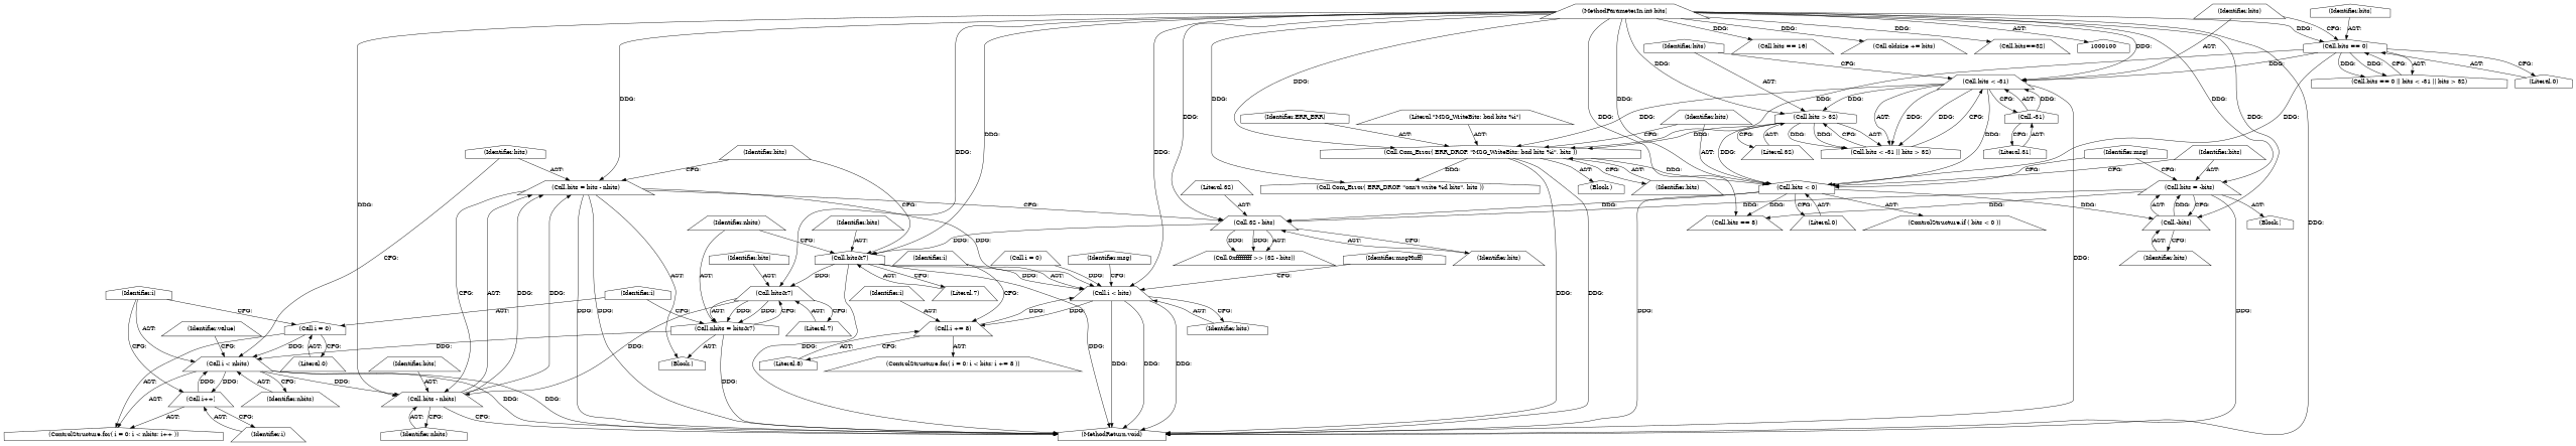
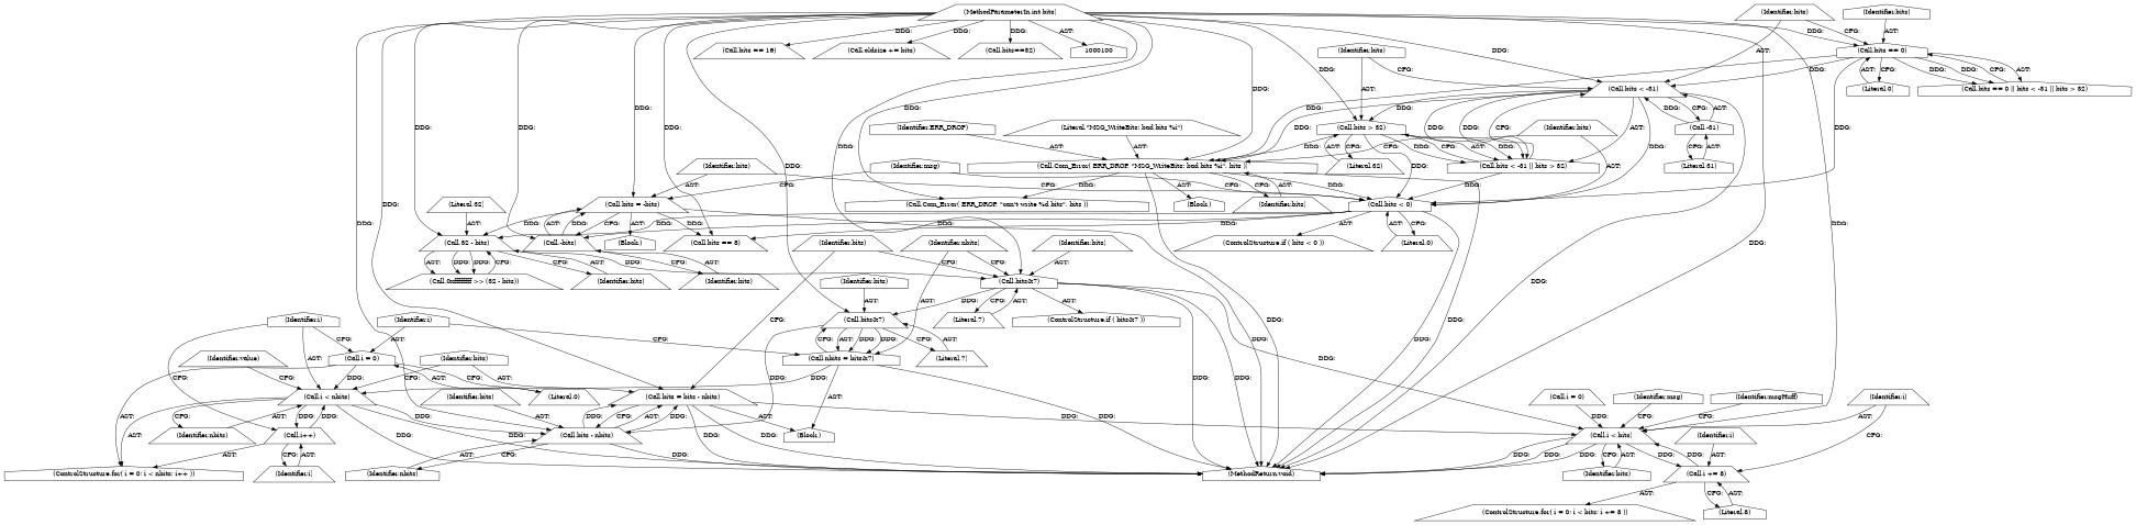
  digraph {
    node [shape=trapezium]
    n1 [label="(Call,bits = bits - nbits)"]
    n2 [label="(Call,bits - nbits)"]
    n3 [label="(Call,i < bits)"]
    n4 [label="(MethodReturn,void)" shape=house]
    n5 [label="(Block,)" shape=house]
    n6 [label="(Identifier,nbits)" shape=house]
    n7 [label="(Call,i += 8)"]
    n8 [label="(Identifier,bits)" shape=house]
    n9 [label="(Call,bits&7)"]
    n10 [label="(Call,nbits = bits&7)" shape=house]
    n11 [label="(Literal,7)"]
    n12 [label="(Call,i < nbits)"]
    n13 [label="(Call,bits&7)" shape=house]
    n14 [label="(Literal,7)"]
+   n15 [label="(ControlStructure,if ( bits&7 ))" shape=house]
    n16 [label="(Call,32 - bits)"]
    n17 [label="(Call,0xffffffff >> (32 - bits))"]
    n18 [label="(Identifier,bits)"]
    n19 [label="(Call,bits = -bits)"]
    n20 [label="(Call,-bits)"]
    n21 [label="(Call,bits == 8)"]
    n22 [label="(Block,)" shape=house]
    n23 [label="(Identifier,bits)"]
    n24 [label="(Call,bits < 0)" shape=house]
    n25 [label="(Literal,0)"]
    n26 [label="(ControlStructure,if ( bits < 0 ))"]
    n27 [label="(Call,bits < -31)"]
    n28 [label="(Call,-31)" shape=house]
    n29 [label="(Call,Com_Error( ERR_DROP, \"MSG_WriteBits: bad bits %i\", bits ))" shape=house]
    n30 [label="(Call,bits > 32)" shape=house]
    n31 [label="(Call,bits < -31 || bits > 32)" shape=house]
    n32 [label="(Literal,31)" shape=house]
    n33 [label="(Call,Com_Error( ERR_DROP, \"can't write %d bits\", bits ))" shape=house]
    n34 [label="(Block,)" shape=house]
    n35 [label="(Identifier,bits)"]
    n36 [label="(Literal,32)"]
    n37 [label="(Call,bits == 0)" shape=house]
    n38 [label="(Call,bits == 0 || bits < -31 || bits > 32)" shape=house]
    n39 [label="(Literal,0)" shape=house]
    n40 [label="(MethodParameterIn,int bits)"]
    n41 [label="(Call,bits == 16)"]
    n42 [label="(Call,oldsize += bits)"]
    n43 [label="(Call,bits==32)"]
    1000100 [shape=house]
    n45 [label="(Call,i++)"]
    n46 [label="(ControlStructure,for( i = 0; i < nbits; i++ ))" shape=house]
    n47 [label="(Identifier,nbits)"]
    n48 [label="(Identifier,i)"]
    n49 [label="(Call,i = 0)" shape=house]
    n50 [label="(Literal,0)"]
    n51 [label="(ControlStructure,for( i = 0; i < bits; i += 8 ))"]
    n52 [label="(Literal,8)" shape=house]
    n53 [label="(Identifier,bits)"]
    n54 [label="(Identifier,bits)" shape=house]
-   n55 [label="(Identifier,ERR_ERR)" shape=house]
+   n55 [label="(Identifier,ERR_DROP)" shape=house]
    n56 [label="(Identifier,i)"]
    n57 [label="(Literal,32)"]
    n58 [label="(Identifier,bits)"]
    n59 [label="(Identifier,i)"]
    n60 [label="(Identifier,i)" shape=house]
    n61 [label="(Identifier,bits)"]
    n62 [label="(Identifier,bits)" shape=house]
    n63 [label="(Identifier,bits)"]
    n64 [label="(Identifier,bits)" shape=house]
    n65 [label="(Identifier,nbits)"]
    n66 [label="(Identifier,bits)" shape=house]
    n67 [label="(Identifier,value)"]
    n68 [label="(Identifier,msg)" shape=house]
    n69 [label="(Identifier,bits)"]
    n70 [label="(Call,i = 0)"]
    n71 [label="(Identifier,bits)"]
    n72 [label="(Identifier,i)" shape=house]
    n73 [label="(Identifier,msg)" shape=house]
    n74 [label="(Identifier,msgHuff)" shape=house]
    n75 [label="(Literal,\"MSG_WriteBits: bad bits %i\")"]
    n1 -> n2 [label="CFG: "]
    n1 -> n3 [label="DDG: "]
    n1 -> n4 [label="DDG: "]
    n1 -> n4 [label="DDG: "]
    n1 -> n5 [label="AST: "]
    n2 -> n1 [label="AST: "]
    n2 -> n1 [label="DDG: "]
    n2 -> n1 [label="DDG: "]
-   n2 -> n4 [label="CFG: "]
+   n2 -> n4 [label="DDG: "]
    n2 -> n6 [label="CFG: "]
    n3 -> n4 [label="DDG: "]
    n3 -> n4 [label="DDG: "]
    n3 -> n4 [label="DDG: "]
    n3 -> n7 [label="DDG: "]
    n3 -> n8 [label="CFG: "]
    n6 -> n2 [label="AST: "]
    n7 -> n3 [label="DDG: "]
    n7 -> n51 [label="AST: "]
    n7 -> n52 [label="CFG: "]
    n8 -> n3 [label="AST: "]
    n9 -> n2 [label="DDG: "]
    n9 -> n10 [label="AST: "]
    n9 -> n10 [label="DDG: "]
    n9 -> n10 [label="DDG: "]
    n9 -> n11 [label="CFG: "]
    n10 -> n4 [label="DDG: "]
    n10 -> n5 [label="AST: "]
    n10 -> n9 [label="CFG: "]
    n10 -> n12 [label="DDG: "]
    n11 -> n9 [label="AST: "]
    n12 -> n2 [label="DDG: "]
    n12 -> n4 [label="DDG: "]
    n12 -> n4 [label="DDG: "]
    n12 -> n45 [label="DDG: "]
    n12 -> n46 [label="AST: "]
    n12 -> n47 [label="CFG: "]
    n13 -> n3 [label="DDG: "]
    n13 -> n4 [label="DDG: "]
    n13 -> n4 [label="DDG: "]
    n13 -> n9 [label="DDG: "]
    n13 -> n14 [label="CFG: "]
+   n13 -> n15 [label="AST: "]
    n14 -> n13 [label="AST: "]
    n16 -> n13 [label="DDG: "]
    n16 -> n17 [label="AST: "]
    n16 -> n17 [label="DDG: "]
    n16 -> n17 [label="DDG: "]
    n16 -> n18 [label="CFG: "]
-   n1 -> n16 [label="CFG: "]
+   n17 -> n16 [label="CFG: "]
    n18 -> n16 [label="AST: "]
    n19 -> n4 [label="DDG: "]
    n19 -> n16 [label="DDG: "]
    n19 -> n20 [label="CFG: "]
    n19 -> n21 [label="DDG: "]
    n19 -> n22 [label="AST: "]
    n20 -> n19 [label="AST: "]
    n20 -> n19 [label="DDG: "]
    n20 -> n23 [label="CFG: "]
    n23 -> n20 [label="AST: "]
    n24 -> n4 [label="DDG: "]
    n24 -> n16 [label="DDG: "]
    n24 -> n20 [label="DDG: "]
    n24 -> n21 [label="DDG: "]
    n24 -> n25 [label="CFG: "]
    n24 -> n26 [label="AST: "]
    n25 -> n24 [label="AST: "]
    n27 -> n4 [label="DDG: "]
    n27 -> n24 [label="DDG: "]
    n27 -> n28 [label="CFG: "]
    n27 -> n29 [label="DDG: "]
    n27 -> n30 [label="DDG: "]
    n27 -> n31 [label="AST: "]
    n27 -> n31 [label="DDG: "]
    n27 -> n31 [label="DDG: "]
    n28 -> n27 [label="AST: "]
    n28 -> n27 [label="DDG: "]
    n28 -> n32 [label="CFG: "]
    n29 -> n4 [label="DDG: "]
    n29 -> n4 [label="DDG: "]
    n29 -> n24 [label="DDG: "]
    n29 -> n33 [label="DDG: "]
    n29 -> n34 [label="AST: "]
    n29 -> n35 [label="CFG: "]
    n30 -> n24 [label="DDG: "]
    n30 -> n29 [label="DDG: "]
    n30 -> n31 [label="AST: "]
    n30 -> n31 [label="DDG: "]
    n30 -> n31 [label="DDG: "]
    n30 -> n36 [label="CFG: "]
    n31 -> n27 [label="CFG: "]
    n31 -> n30 [label="CFG: "]
    n32 -> n28 [label="AST: "]
    n35 -> n29 [label="AST: "]
    n36 -> n30 [label="AST: "]
    n37 -> n24 [label="DDG: "]
    n37 -> n27 [label="DDG: "]
    n37 -> n29 [label="DDG: "]
    n37 -> n38 [label="AST: "]
    n37 -> n38 [label="DDG: "]
    n37 -> n38 [label="DDG: "]
    n37 -> n39 [label="CFG: "]
    n38 -> n37 [label="CFG: "]
    n39 -> n37 [label="AST: "]
    n40 -> n1 [label="DDG: "]
    n40 -> n2 [label="DDG: "]
    n40 -> n3 [label="DDG: "]
    n40 -> n4 [label="DDG: "]
    n40 -> n9 [label="DDG: "]
    n40 -> n13 [label="DDG: "]
    n40 -> n16 [label="DDG: "]
    n40 -> n19 [label="DDG: "]
    n40 -> n20 [label="DDG: "]
    n40 -> n21 [label="DDG: "]
-   n40 -> n24 [label="DDG: "]
+   n31 -> n24 [label="DDG: "]
    n40 -> n27 [label="DDG: "]
    n40 -> n29 [label="DDG: "]
    n40 -> n30 [label="DDG: "]
    n40 -> n33 [label="DDG: "]
    n40 -> n37 [label="DDG: "]
    n40 -> n41 [label="DDG: "]
    n40 -> n42 [label="DDG: "]
    n40 -> n43 [label="DDG: "]
    n40 -> 1000100 [label="AST: "]
    n45 -> n12 [label="DDG: "]
    n45 -> n46 [label="AST: "]
    n45 -> n48 [label="CFG: "]
    n47 -> n12 [label="AST: "]
    n48 -> n45 [label="AST: "]
    n49 -> n12 [label="DDG: "]
    n49 -> n46 [label="AST: "]
    n49 -> n50 [label="CFG: "]
    n50 -> n49 [label="AST: "]
    n52 -> n7 [label="AST: "]
    n53 -> n19 [label="AST: "]
    n53 -> n24 [label="CFG: "]
    n54 -> n27 [label="CFG: "]
    n54 -> n30 [label="AST: "]
    n55 -> n29 [label="AST: "]
    n56 -> n3 [label="AST: "]
    n56 -> n7 [label="CFG: "]
    n57 -> n16 [label="AST: "]
    n58 -> n24 [label="AST: "]
    n58 -> n29 [label="CFG: "]
    n59 -> n7 [label="AST: "]
    n60 -> n10 [label="CFG: "]
    n60 -> n49 [label="AST: "]
    n61 -> n2 [label="AST: "]
    n62 -> n37 [label="AST: "]
    n63 -> n13 [label="AST: "]
    n64 -> n9 [label="AST: "]
    n65 -> n10 [label="AST: "]
    n65 -> n13 [label="CFG: "]
    n66 -> n1 [label="AST: "]
    n66 -> n12 [label="CFG: "]
    n67 -> n12 [label="CFG: "]
    n68 -> n19 [label="CFG: "]
    n68 -> n24 [label="CFG: "]
    n69 -> n27 [label="AST: "]
    n69 -> n37 [label="CFG: "]
    n70 -> n3 [label="DDG: "]
    n71 -> n1 [label="CFG: "]
    n71 -> n13 [label="CFG: "]
    n72 -> n12 [label="AST: "]
    n72 -> n45 [label="CFG: "]
    n72 -> n49 [label="CFG: "]
    n73 -> n3 [label="CFG: "]
    n74 -> n3 [label="CFG: "]
    n75 -> n29 [label="AST: "]
  }
